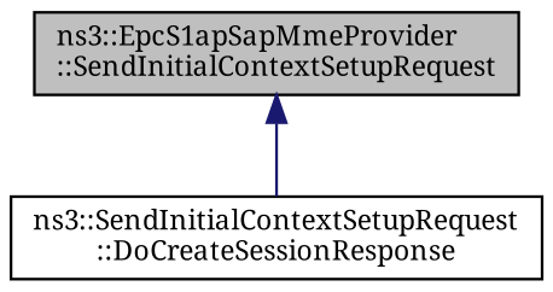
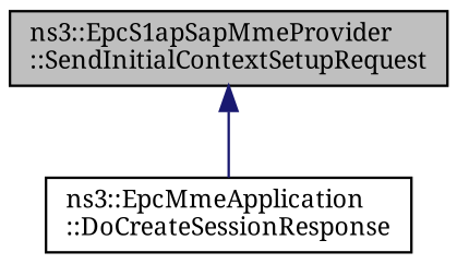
  digraph {
    rankdir=TB
    fontname="Noto Serif"
    node [color=black fontname="Noto Serif" fontsize=10 shape=record style=filled]
    n1 [fillcolor=grey75 fontcolor=black height=0.2 label="ns3::EpcS1apSapMmeProvider\l::SendInitialContextSetupRequest" width=0.4]
-   n2 [fillcolor=white height=0.2 label="ns3::SendInitialContextSetupRequest\l::DoCreateSessionResponse" width=0.4]
+   n2 [fillcolor=white height=0.2 label="ns3::EpcMmeApplication\l::DoCreateSessionResponse" width=0.4]
    n1 -> n2 [color=midnightblue dir=back fontname="Noto Serif" fontsize=10 labelfontname=Helvetica labelfontsize=10 style=solid]
  }
